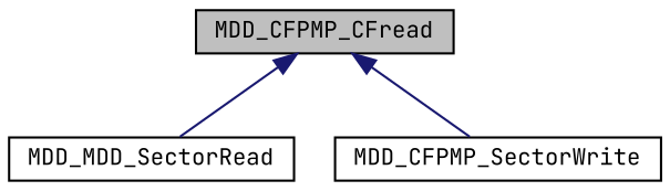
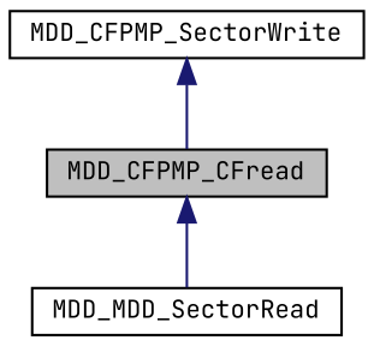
  digraph {
    fontname="JetBrains Mono"
    rankdir=TB
    node [color=black fillcolor=white fontname="JetBrains Mono" fontsize=10 shape=record style=filled]
    edge [color=midnightblue dir=back fontname="JetBrains Mono" fontsize=10 labelfontname=Helvetica labelfontsize=10 style=solid]
    n1 [fillcolor=grey75 fontcolor=black height=0.2 label=MDD_CFPMP_CFread width=0.4]
    n2 [height=0.2 label=MDD_MDD_SectorRead width=0.4]
    n3 [height=0.2 label=MDD_CFPMP_SectorWrite width=0.4]
    n1 -> n2
-   n1 -> n3
+   n3 -> n1
  }
